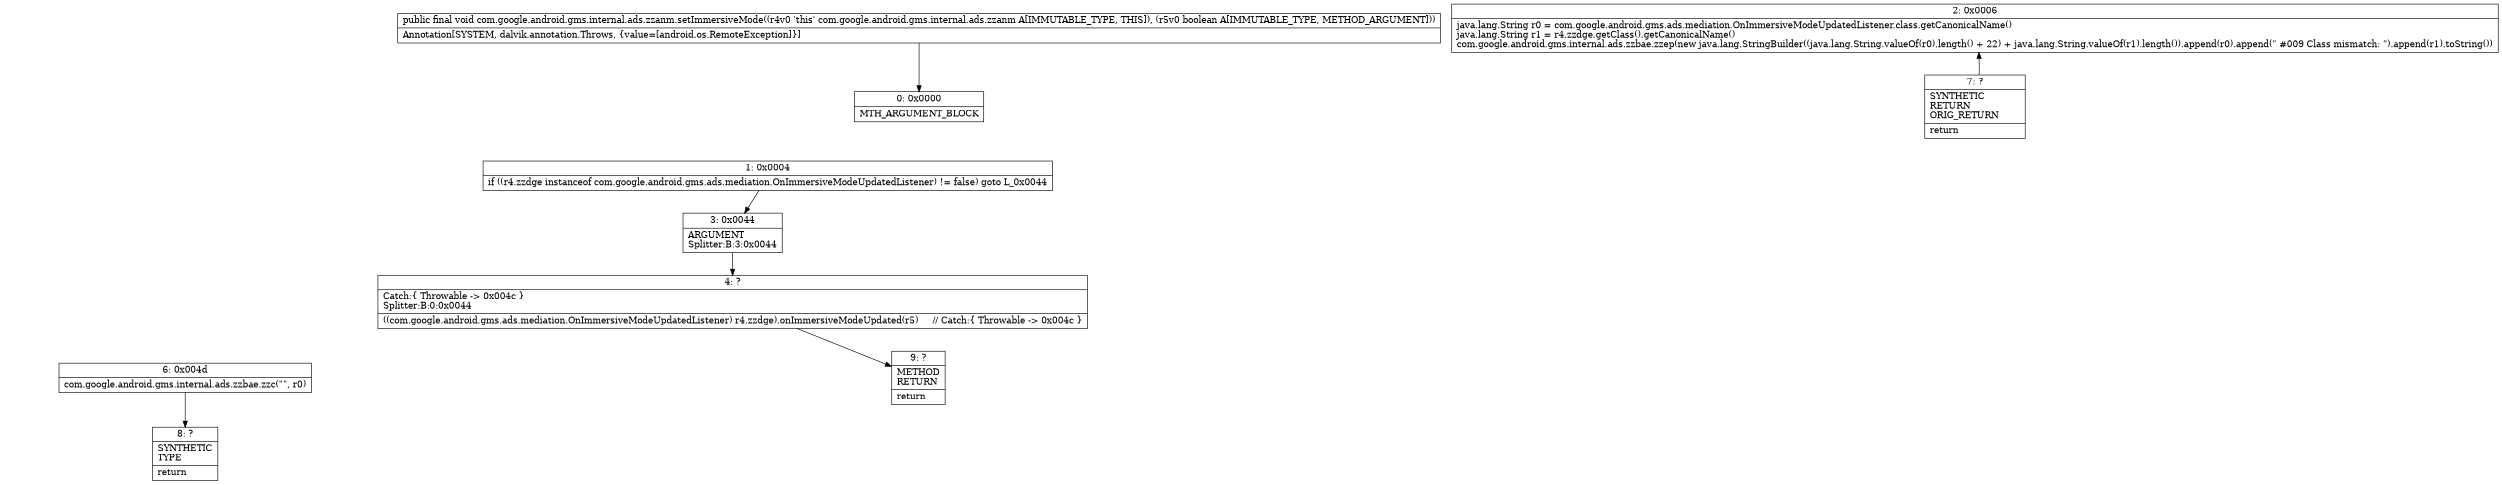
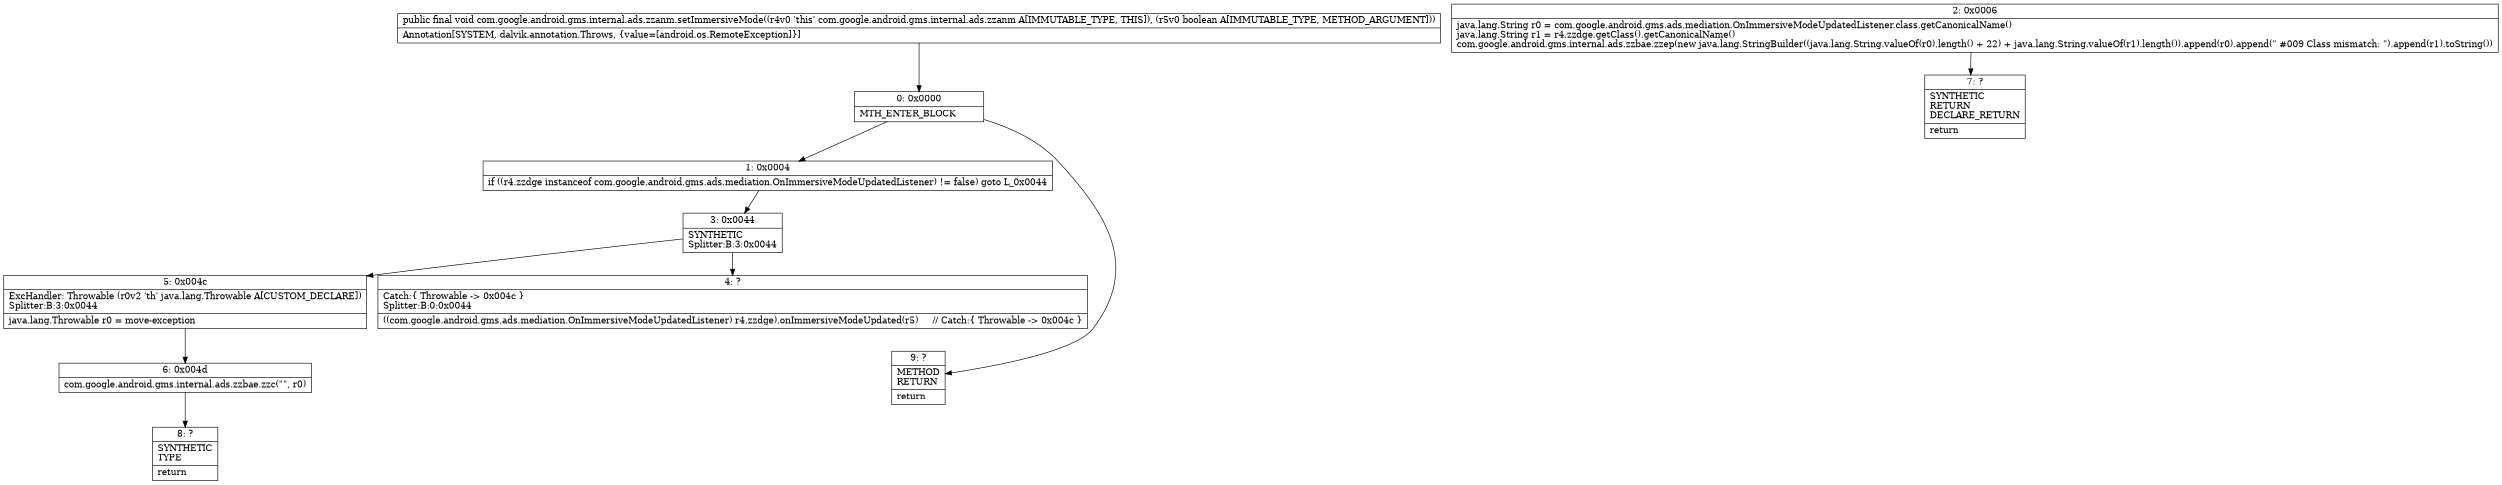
  digraph {
    node [shape=record]
-   n1 [label="{0\:\ 0x0000|MTH_ARGUMENT_BLOCK\l}"]
+   n1 [label="{0\:\ 0x0000|MTH_ENTER_BLOCK\l}"]
    n2 [label="{1\:\ 0x0004|if ((r4.zzdge instanceof com.google.android.gms.ads.mediation.OnImmersiveModeUpdatedListener) != false) goto L_0x0044\l}"]
-   n3 [label="{3\:\ 0x0044|ARGUMENT\lSplitter:B:3:0x0044\l}"]
+   n3 [label="{3\:\ 0x0044|SYNTHETIC\lSplitter:B:3:0x0044\l}"]
    n4 [label="{2\:\ 0x0006|java.lang.String r0 = com.google.android.gms.ads.mediation.OnImmersiveModeUpdatedListener.class.getCanonicalName()\ljava.lang.String r1 = r4.zzdge.getClass().getCanonicalName()\lcom.google.android.gms.internal.ads.zzbae.zzep(new java.lang.StringBuilder((java.lang.String.valueOf(r0).length() + 22) + java.lang.String.valueOf(r1).length()).append(r0).append(\" #009 Class mismatch: \").append(r1).toString())\l}"]
-   n5 [label="{7\:\ ?|SYNTHETIC\lRETURN\lORIG_RETURN\l|return\l}"]
+   n5 [label="{7\:\ ?|SYNTHETIC\lRETURN\lDECLARE_RETURN\l|return\l}"]
    n6 [label="{4\:\ ?|Catch:\{ Throwable \-\> 0x004c \}\lSplitter:B:0:0x0044\l|((com.google.android.gms.ads.mediation.OnImmersiveModeUpdatedListener) r4.zzdge).onImmersiveModeUpdated(r5)     \/\/ Catch:\{ Throwable \-\> 0x004c \}\l}"]
+   n7 [label="{5\:\ 0x004c|ExcHandler: Throwable (r0v2 'th' java.lang.Throwable A[CUSTOM_DECLARE])\lSplitter:B:3:0x0044\l|java.lang.Throwable r0 = move\-exception\l}"]
    n8 [label="{9\:\ ?|METHOD\lRETURN\l|return\l}"]
    n9 [label="{6\:\ 0x004d|com.google.android.gms.internal.ads.zzbae.zzc(\"\", r0)\l}"]
    n10 [label="{8\:\ ?|SYNTHETIC\lTYPE\l|return\l}"]
    n11 [label="{public final void com.google.android.gms.internal.ads.zzanm.setImmersiveMode((r4v0 'this' com.google.android.gms.internal.ads.zzanm A[IMMUTABLE_TYPE, THIS]), (r5v0 boolean A[IMMUTABLE_TYPE, METHOD_ARGUMENT]))  | Annotation[SYSTEM, dalvik.annotation.Throws, \{value=[android.os.RemoteException]\}]\l}"]
+   n1 -> n2
    n2 -> n3
    n3 -> n6
-   n5 -> n4
-   n6 -> n8
+   n3 -> n7
+   n4 -> n5
+   n1 -> n8
+   n7 -> n9
    n9 -> n10
    n11 -> n1
  }
